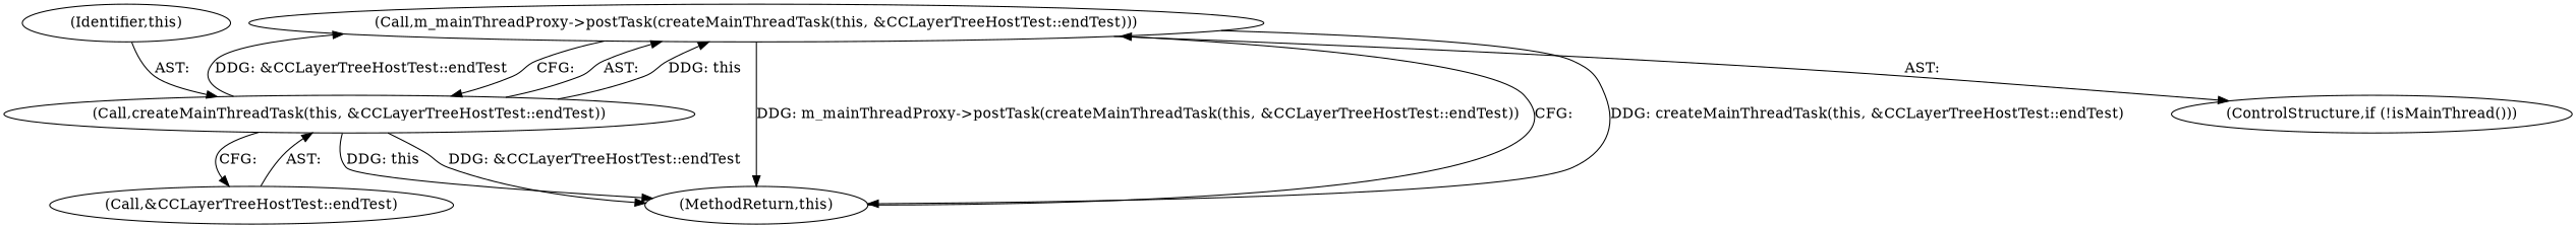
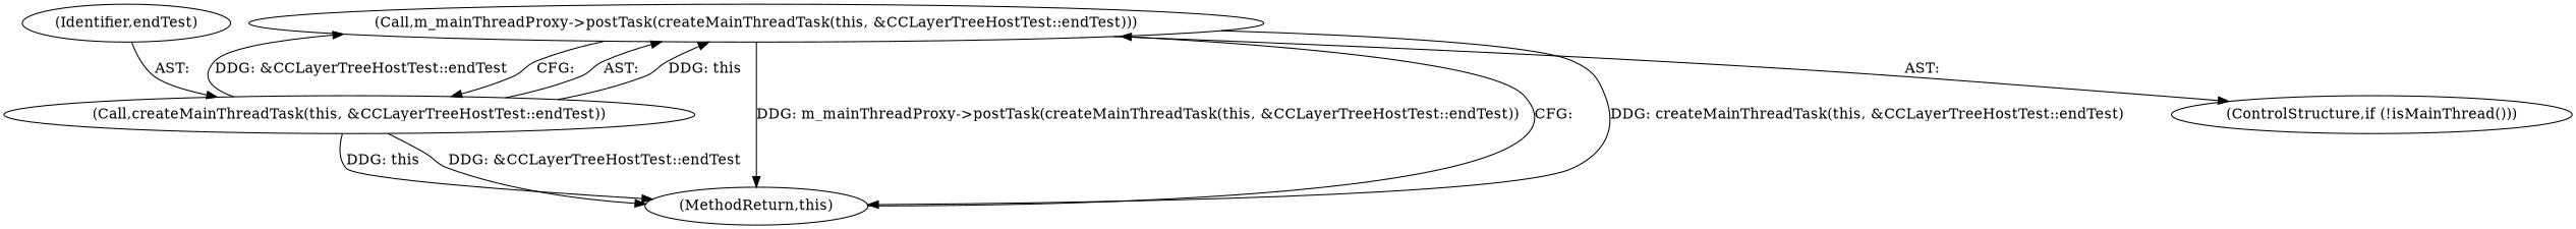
  digraph {
    n1 [label="(Call,m_mainThreadProxy->postTask(createMainThreadTask(this, &CCLayerTreeHostTest::endTest)))"]
    n2 [label="(Call,createMainThreadTask(this, &CCLayerTreeHostTest::endTest))"]
    n3 [label="(ControlStructure,if (!isMainThread()))"]
    n4 [label="(MethodReturn,this)"]
-   n5 [label="(Call,&CCLayerTreeHostTest::endTest)"]
-   n6 [label="(Identifier,this)"]
+   n6 [label="(Identifier,endTest)"]
    n1 -> n2 [label="CFG: "]
    n1 -> n3 [label="AST: "]
    n1 -> n4 [label="DDG: m_mainThreadProxy->postTask(createMainThreadTask(this, &CCLayerTreeHostTest::endTest))"]
    n1 -> n4 [label="DDG: createMainThreadTask(this, &CCLayerTreeHostTest::endTest)"]
    n2 -> n1 [label="AST: "]
    n2 -> n1 [label="DDG: this"]
    n2 -> n1 [label="DDG: &CCLayerTreeHostTest::endTest"]
    n2 -> n4 [label="DDG: &CCLayerTreeHostTest::endTest"]
    n2 -> n4 [label="DDG: this"]
-   n2 -> n5 [label="CFG: "]
    n4 -> n1 [label="CFG: "]
-   n5 -> n2 [label="AST: "]
    n6 -> n2 [label="AST: "]
  }
